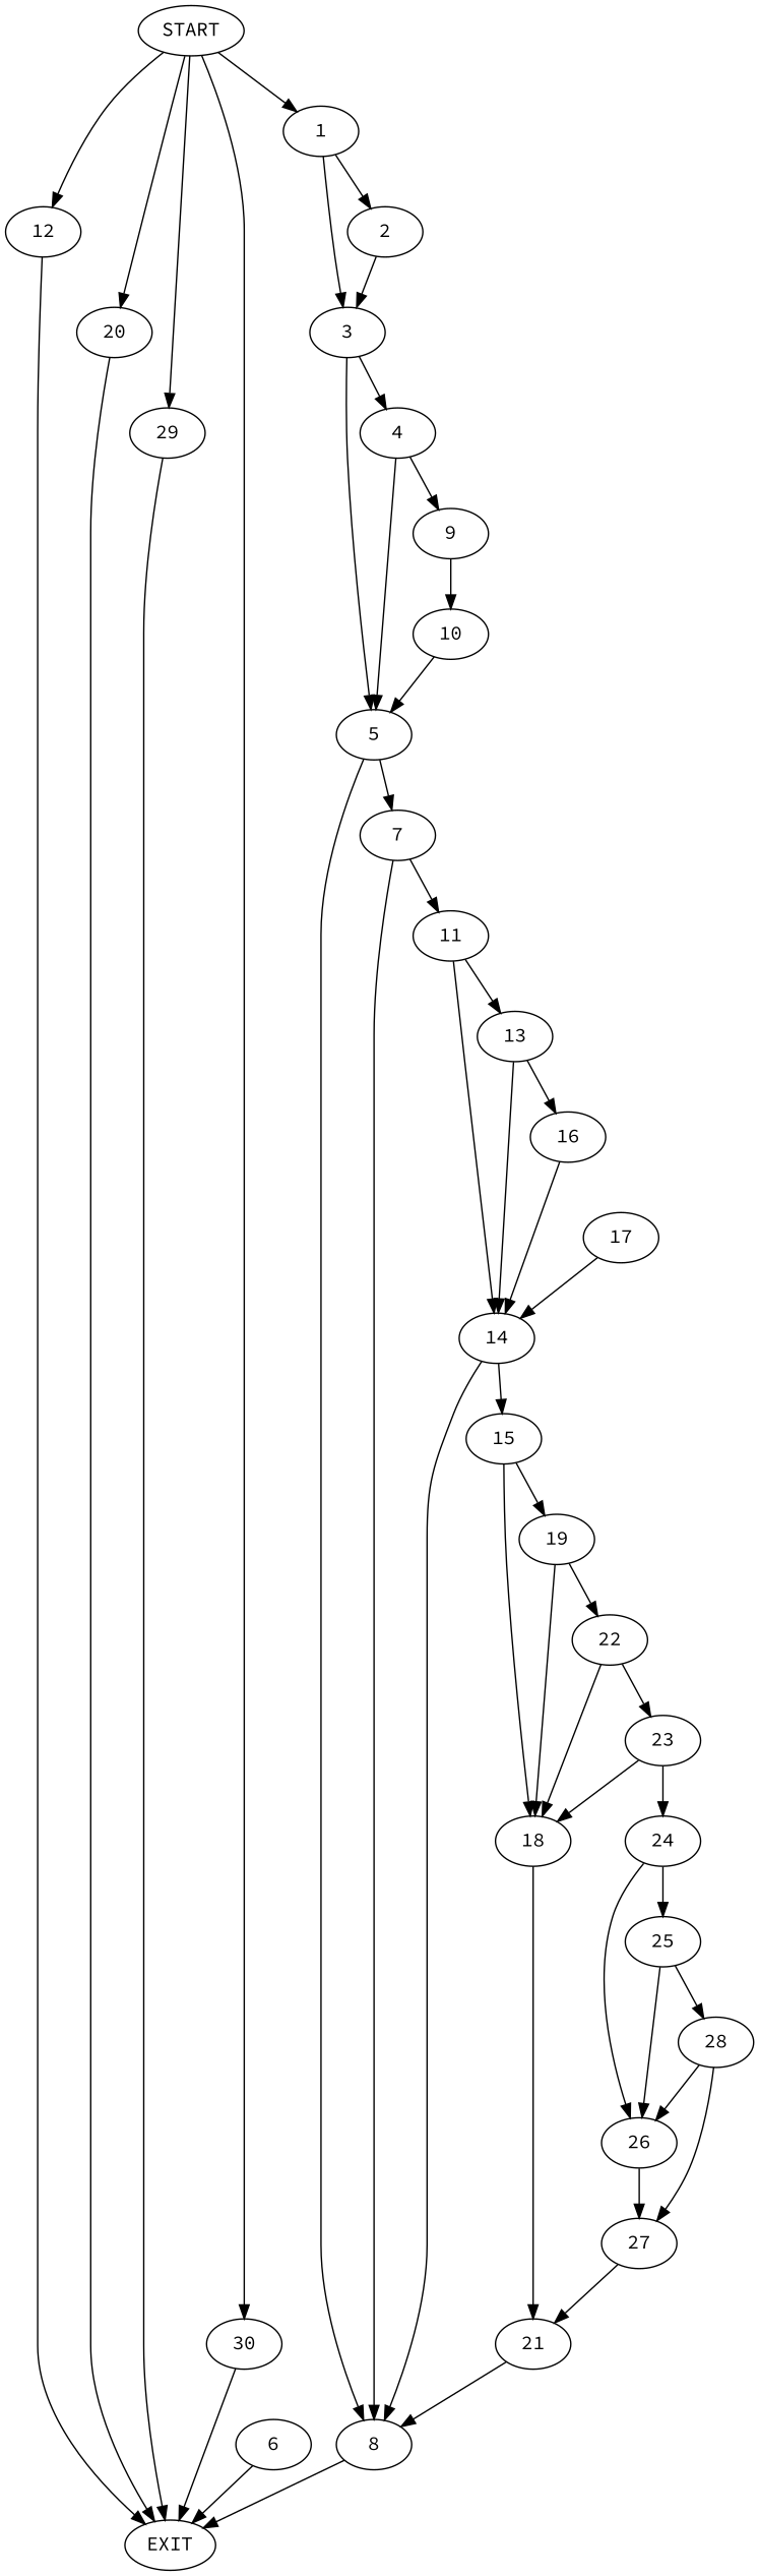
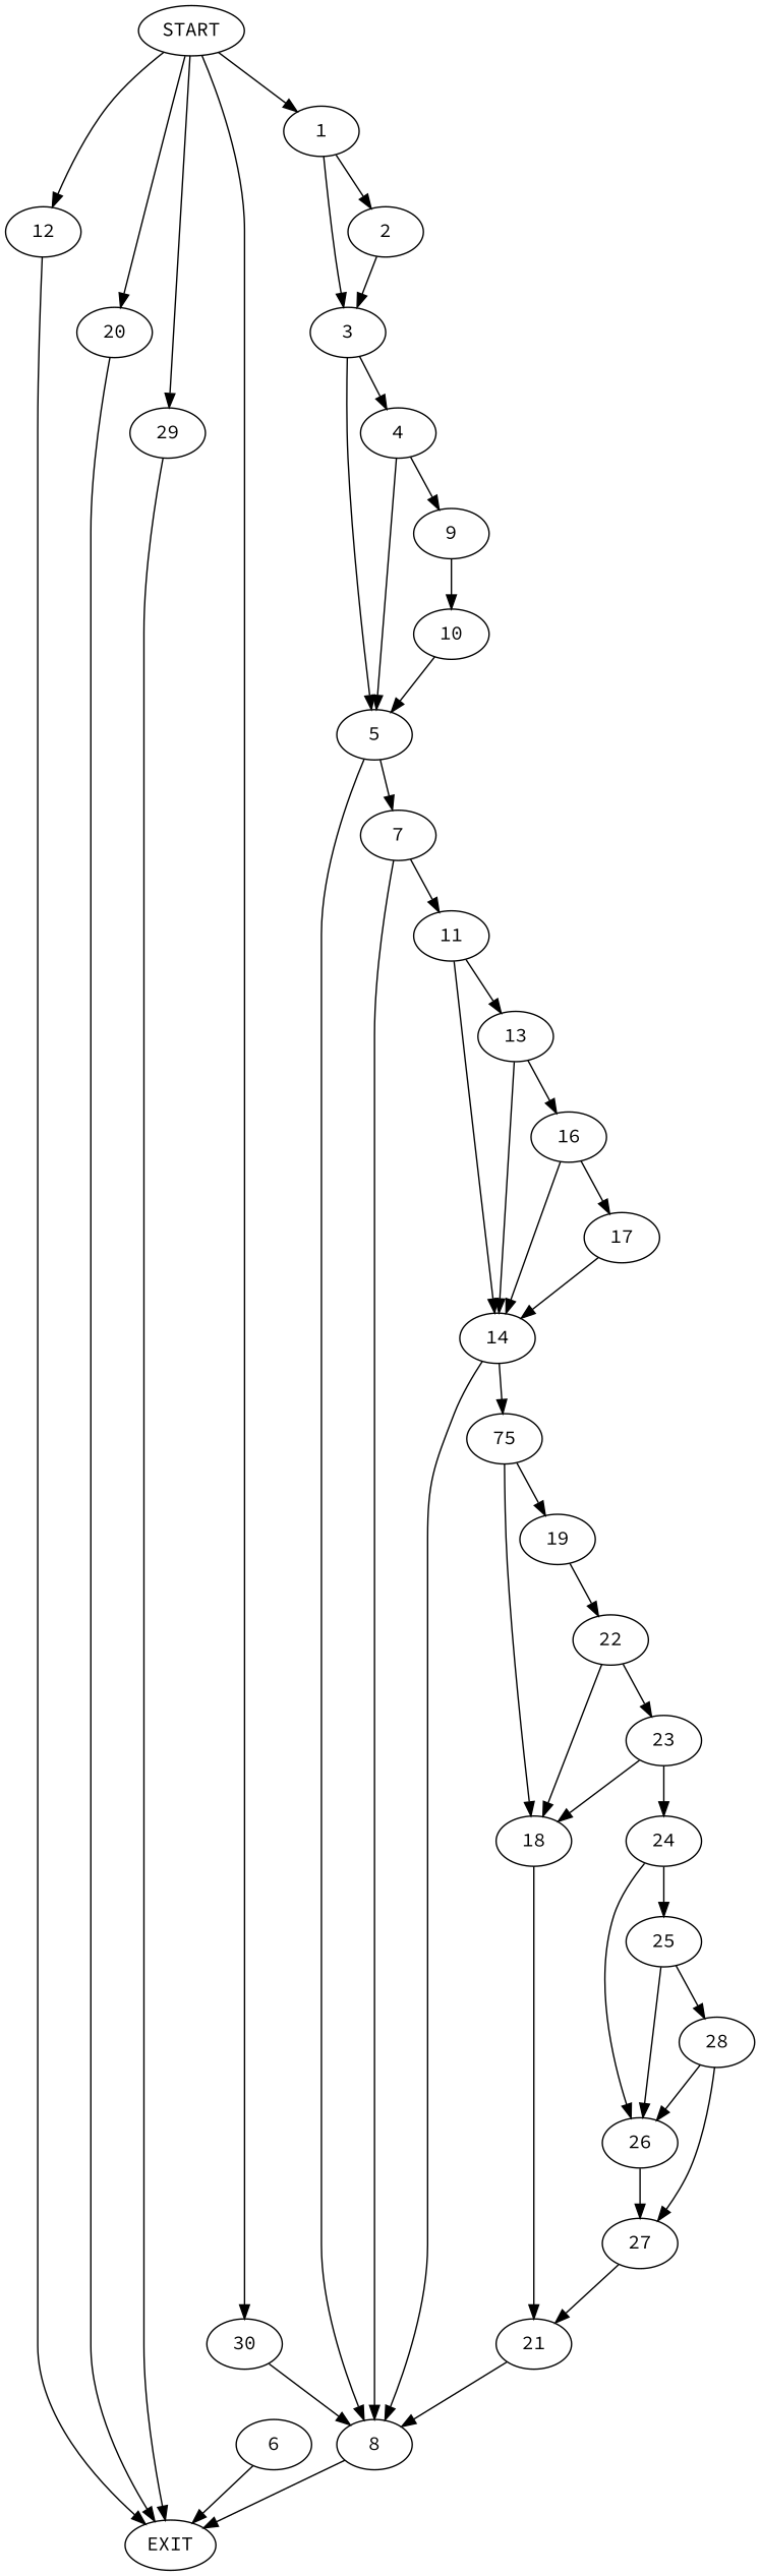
  digraph {
    fontname="Source Code Pro"
    node [fontname="Source Code Pro"]
    edge [fontname="Source Code Pro"]
    n1 [label=START]
    1
    12
    20
    29
    30
    2
    3
    n9 [label=EXIT]
    4
    5
    6
    9
    7
    8
    10
    11
    13
    14
    16
-   15
+   15 [label=75]
    17
    18
    19
    21
    22
    23
    24
    25
    26
    28
    27
    n1 -> 1
    n1 -> 12
    n1 -> 20
    n1 -> 29
    n1 -> 30
    1 -> 2
    1 -> 3
    12 -> n9
    20 -> n9
    29 -> n9
-   30 -> n9
+   30 -> 8
    2 -> 3
    3 -> 4
    3 -> 5
    4 -> 5
    4 -> 9
    5 -> 7
    5 -> 8
    6 -> n9
    9 -> 10
    7 -> 8
    7 -> 11
    8 -> n9
    10 -> 5
    11 -> 13
    11 -> 14
    13 -> 14
    13 -> 16
    14 -> 8
    14 -> 15
    16 -> 14
+   16 -> 17
    15 -> 18
    15 -> 19
    17 -> 14
    18 -> 21
-   19 -> 18
    19 -> 22
    21 -> 8
    22 -> 18
    22 -> 23
    23 -> 18
    23 -> 24
    24 -> 25
    24 -> 26
    25 -> 26
    25 -> 28
    26 -> 27
    28 -> 26
    28 -> 27
    27 -> 21
  }
